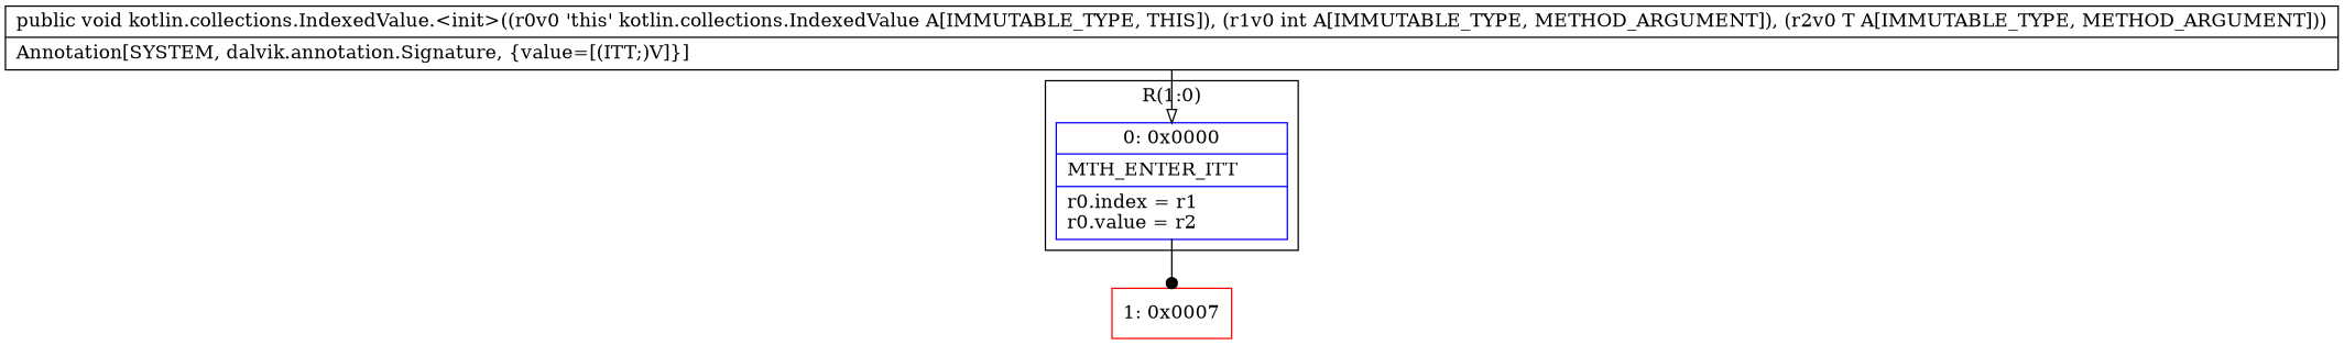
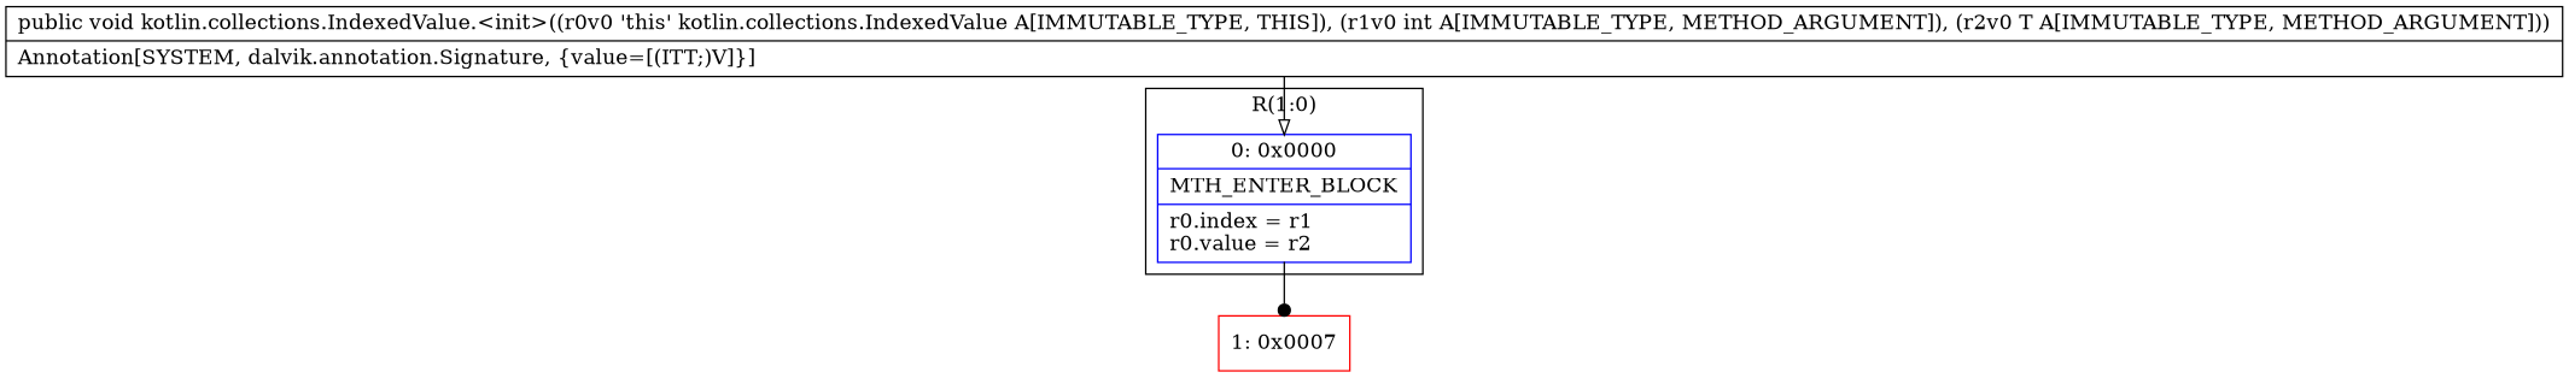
  digraph {
    fontname="DejaVu Serif"
    node [shape=record fontname="DejaVu Serif"]
    edge [fontname="DejaVu Serif"]
-   n1 [color=blue label="{0\:\ 0x0000|MTH_ENTER_ITT\l|r0.index = r1\lr0.value = r2\l}"]
+   n1 [color=blue label="{0\:\ 0x0000|MTH_ENTER_BLOCK\l|r0.index = r1\lr0.value = r2\l}"]
    n2 [color=red label="{1\:\ 0x0007}"]
    n3 [label="{public void kotlin.collections.IndexedValue.\<init\>((r0v0 'this' kotlin.collections.IndexedValue A[IMMUTABLE_TYPE, THIS]), (r1v0 int A[IMMUTABLE_TYPE, METHOD_ARGUMENT]), (r2v0 T A[IMMUTABLE_TYPE, METHOD_ARGUMENT]))  | Annotation[SYSTEM, dalvik.annotation.Signature, \{value=[(ITT;)V]\}]\l}"]
    subgraph cluster_1 {
      label="R(1:0)"
      n1
    }
    n1 -> n2 [arrowhead=dot]
    n3 -> n1 [arrowhead=onormal]
  }
